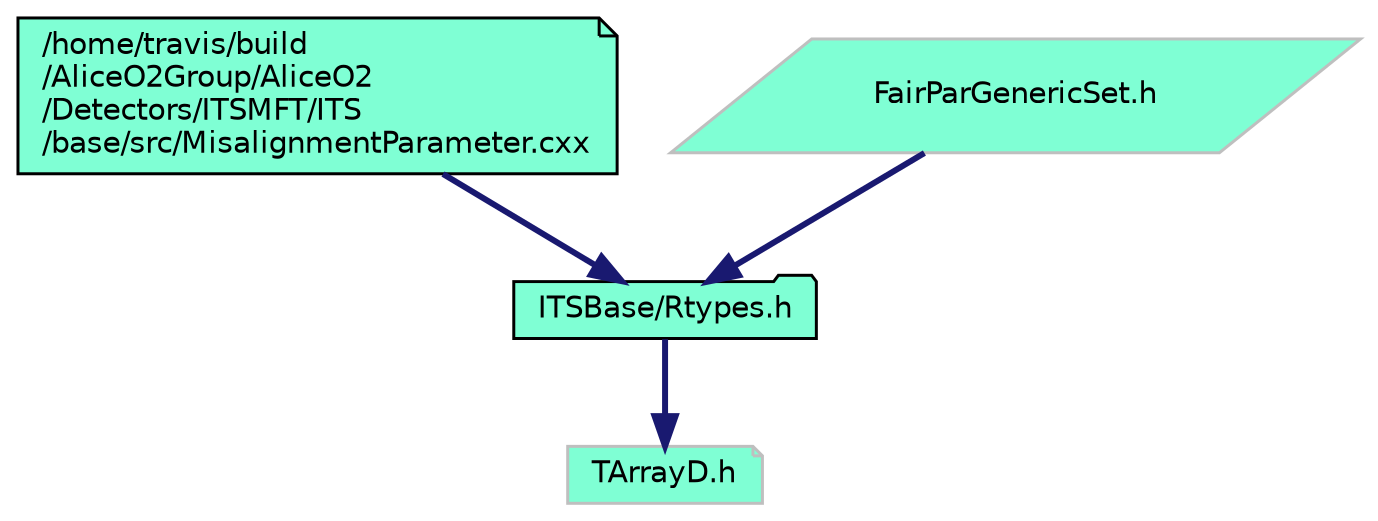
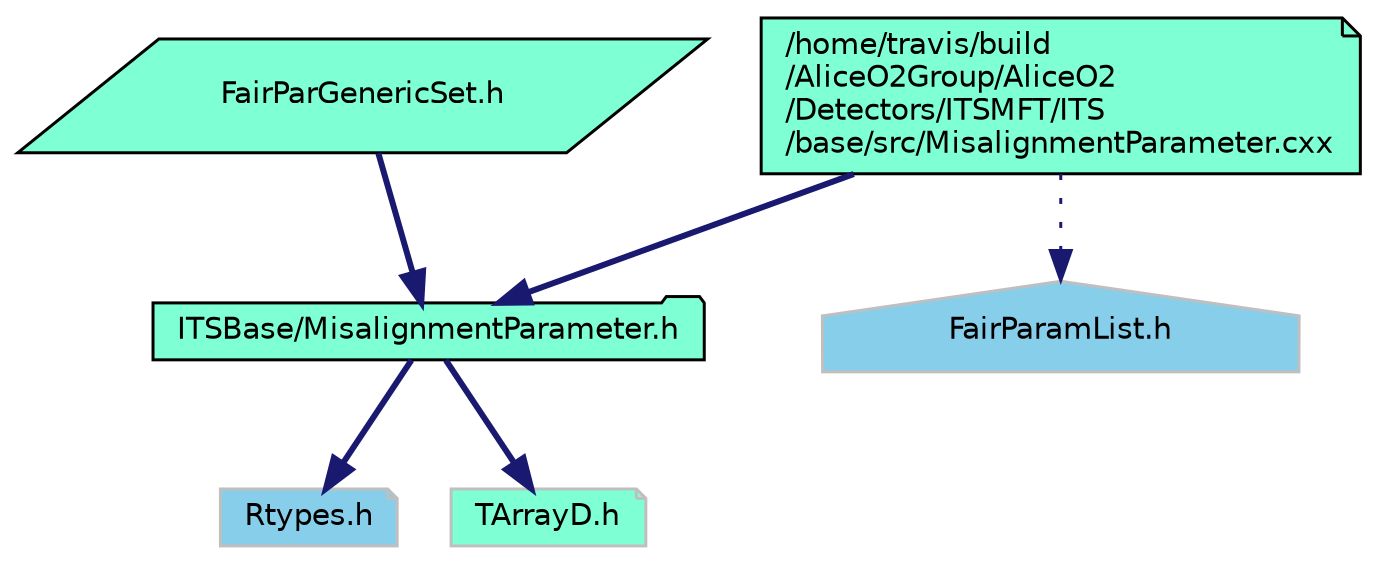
  digraph {
    node [color=grey75 fillcolor=aquamarine fontname=Helvetica fontsize=10 shape=note style=filled]
    edge [color=midnightblue fontname=Helvetica fontsize=10 labelfontname=Helvetica labelfontsize=10 style=bold]
    n1 [color=black fontcolor=black height=0.2 label="/home/travis/build\l/AliceO2Group/AliceO2\l/Detectors/ITSMFT/ITS\l/base/src/MisalignmentParameter.cxx" width=0.4]
-   n2 [color=black height=0.2 label="ITSBase/Rtypes.h" shape=folder width=0.4]
+   n2 [color=black height=0.2 label="ITSBase/MisalignmentParameter.h" shape=folder width=0.4]
+   n3 [fillcolor=skyblue height=0.2 label="FairParamList.h" shape=house width=0.4]
+   n4 [fillcolor=skyblue height=0.2 label="Rtypes.h" width=0.4]
    n5 [height=0.2 label="TArrayD.h" width=0.4]
-   n6 [height=0.2 label="FairParGenericSet.h" shape=parallelogram width=0.4]
+   n6 [color=black height=0.2 label="FairParGenericSet.h" shape=parallelogram width=0.4]
    n1 -> n2
+   n1 -> n3 [style=dotted]
+   n2 -> n4
    n2 -> n5
    n6 -> n2
  }
